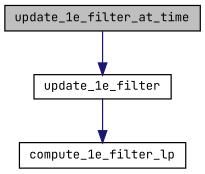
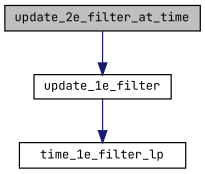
  digraph {
    fontname="JetBrains Mono"
    rankdir=TB
    node [color=black fillcolor=white fontname="JetBrains Mono" fontsize=10 shape=record style=filled]
    edge [color=midnightblue fontname="JetBrains Mono" fontsize=10 labelfontname=FreeSans labelfontsize=10 style=solid]
-   n1 [fillcolor=grey75 fontcolor=black height=0.2 label=update_1e_filter_at_time width=0.4]
+   n1 [fillcolor=grey75 fontcolor=black height=0.2 label=update_2e_filter_at_time width=0.4]
    n2 [height=0.2 label=update_1e_filter width=0.4]
-   n3 [height=0.2 label=compute_1e_filter_lp width=0.4]
+   n3 [height=0.2 label=time_1e_filter_lp width=0.4]
    n1 -> n2
    n2 -> n3
  }
